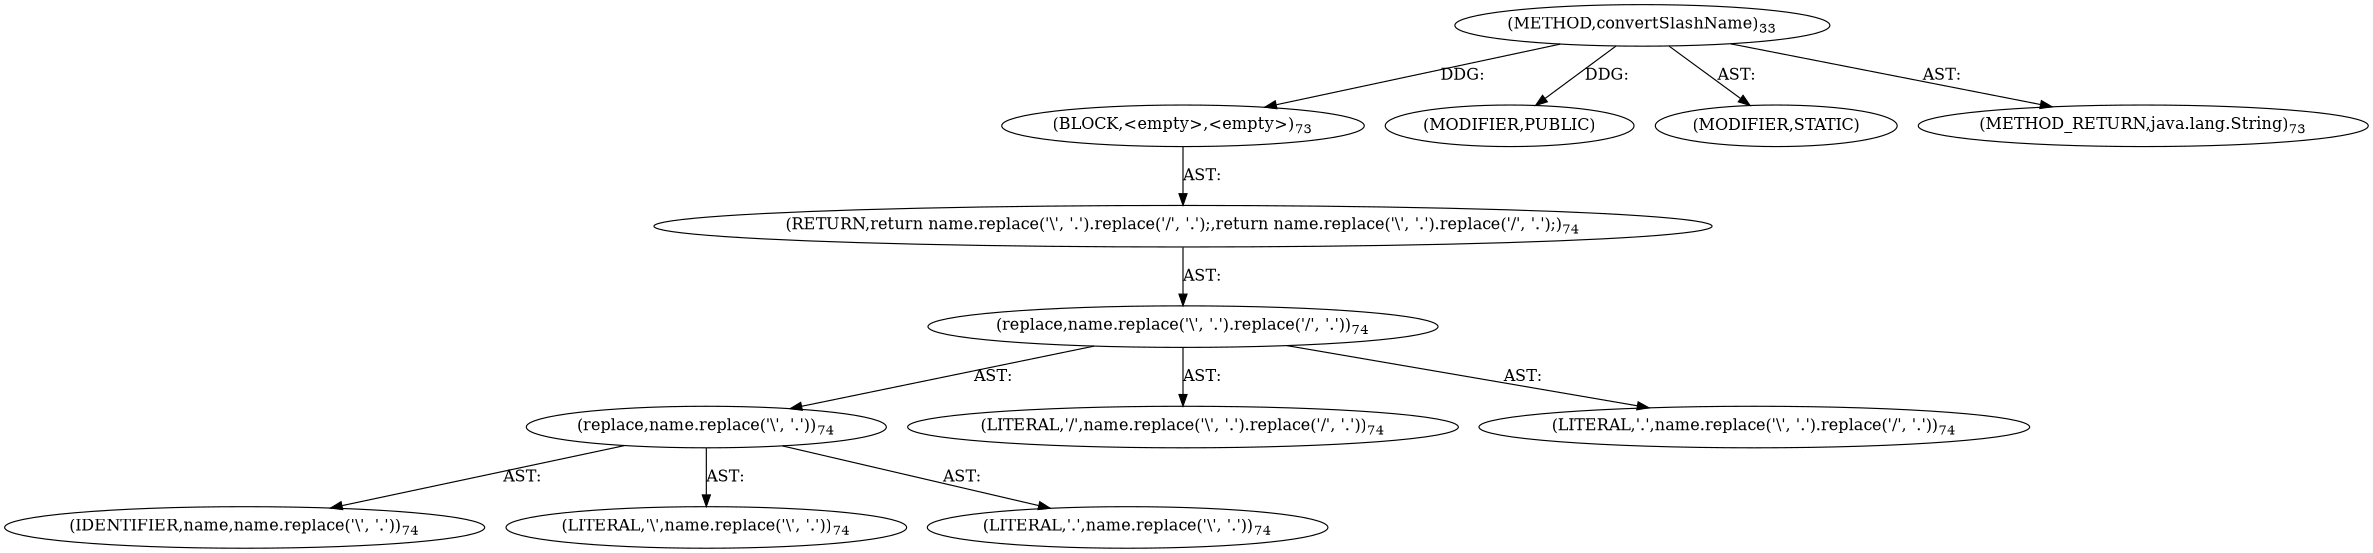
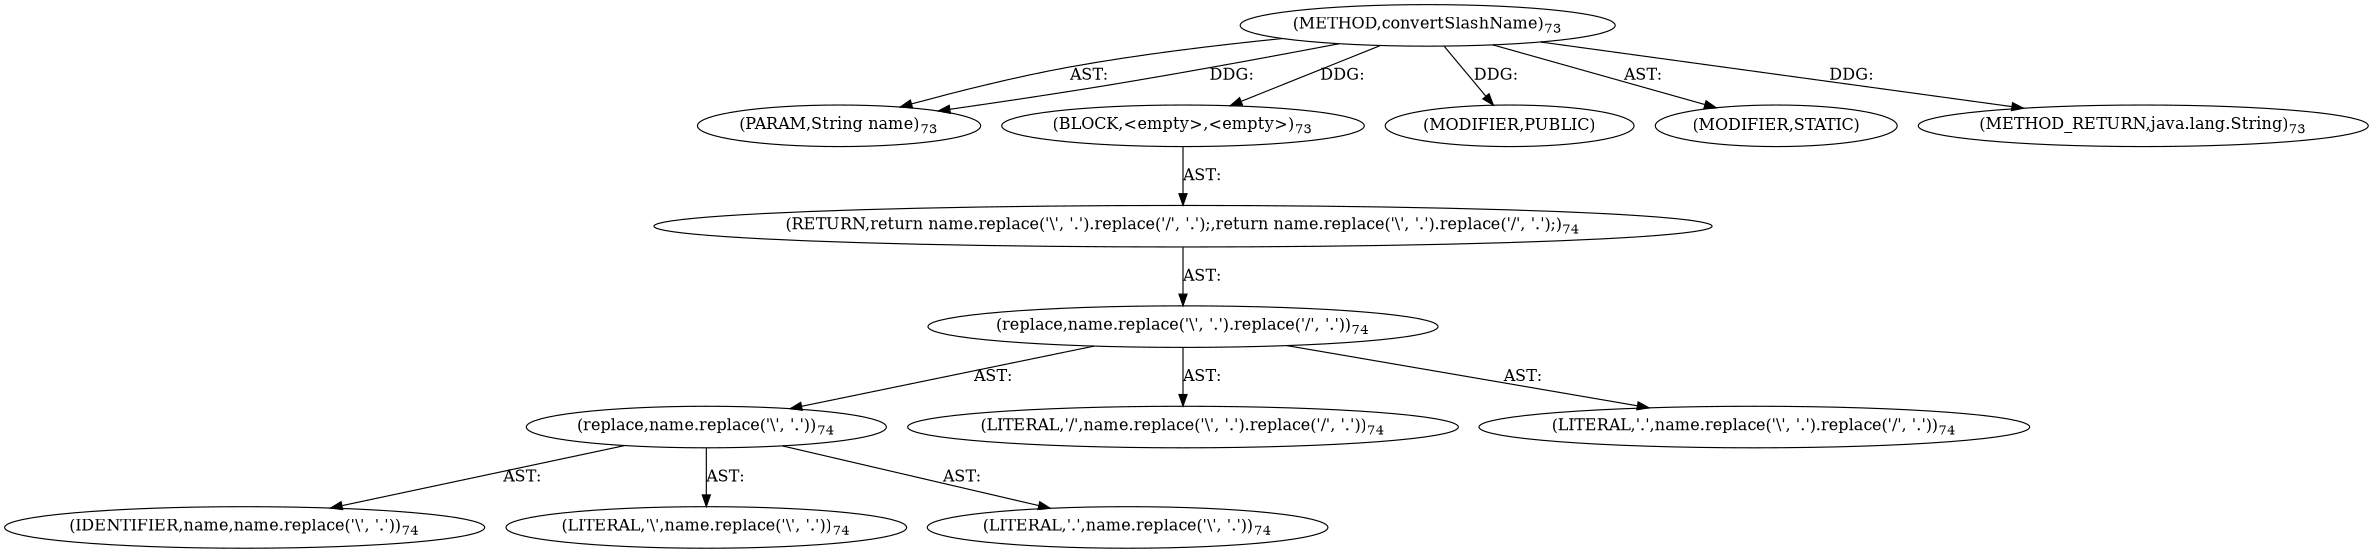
  digraph {
-   n1 [label=<(METHOD,convertSlashName)<SUB>33</SUB>>]
+   n1 [label=<(METHOD,convertSlashName)<SUB>73</SUB>>]
+   n2 [label=<(PARAM,String name)<SUB>73</SUB>>]
    n3 [label=<(BLOCK,&lt;empty&gt;,&lt;empty&gt;)<SUB>73</SUB>>]
    n4 [label=<(MODIFIER,PUBLIC)>]
    n5 [label=<(MODIFIER,STATIC)>]
    n6 [label=<(METHOD_RETURN,java.lang.String)<SUB>73</SUB>>]
    n7 [label=<(RETURN,return name.replace('\\', '.').replace('/', '.');,return name.replace('\\', '.').replace('/', '.');)<SUB>74</SUB>>]
    n8 [label=<(replace,name.replace('\\', '.').replace('/', '.'))<SUB>74</SUB>>]
    n9 [label=<(replace,name.replace('\\', '.'))<SUB>74</SUB>>]
    n10 [label=<(LITERAL,'/',name.replace('\\', '.').replace('/', '.'))<SUB>74</SUB>>]
    n11 [label=<(LITERAL,'.',name.replace('\\', '.').replace('/', '.'))<SUB>74</SUB>>]
    n12 [label=<(IDENTIFIER,name,name.replace('\\', '.'))<SUB>74</SUB>>]
    n13 [label=<(LITERAL,'\\',name.replace('\\', '.'))<SUB>74</SUB>>]
    n14 [label=<(LITERAL,'.',name.replace('\\', '.'))<SUB>74</SUB>>]
+   n1 -> n2 [label="AST: "]
+   n1 -> n2 [label="DDG: "]
    n1 -> n3 [label="DDG: "]
    n1 -> n4 [label="DDG: "]
    n1 -> n5 [label="AST: "]
-   n1 -> n6 [label="AST: "]
+   n1 -> n6 [label="DDG: "]
    n3 -> n7 [label="AST: "]
    n7 -> n8 [label="AST: "]
    n8 -> n9 [label="AST: "]
    n8 -> n10 [label="AST: "]
    n8 -> n11 [label="AST: "]
    n9 -> n12 [label="AST: "]
    n9 -> n13 [label="AST: "]
    n9 -> n14 [label="AST: "]
  }
